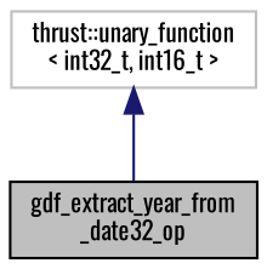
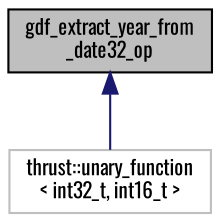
  digraph {
    fontname=Oswald
    node [fontname=Oswald fontsize=10 shape=record style=filled]
    n1 [color=black fillcolor=grey75 fontcolor=black height=0.2 label="gdf_extract_year_from\l_date32_op" width=0.4]
    n2 [color=grey75 fillcolor=white height=0.2 label="thrust::unary_function\l\< int32_t, int16_t \>" width=0.4]
-   n2 -> n1 [color=midnightblue dir=back fontname=Oswald fontsize=10 labelfontname=Helvetica labelfontsize=10 style=solid]
+   n1 -> n2 [color=midnightblue dir=back fontname=Oswald fontsize=10 labelfontname=Helvetica labelfontsize=10 style=solid]
  }
